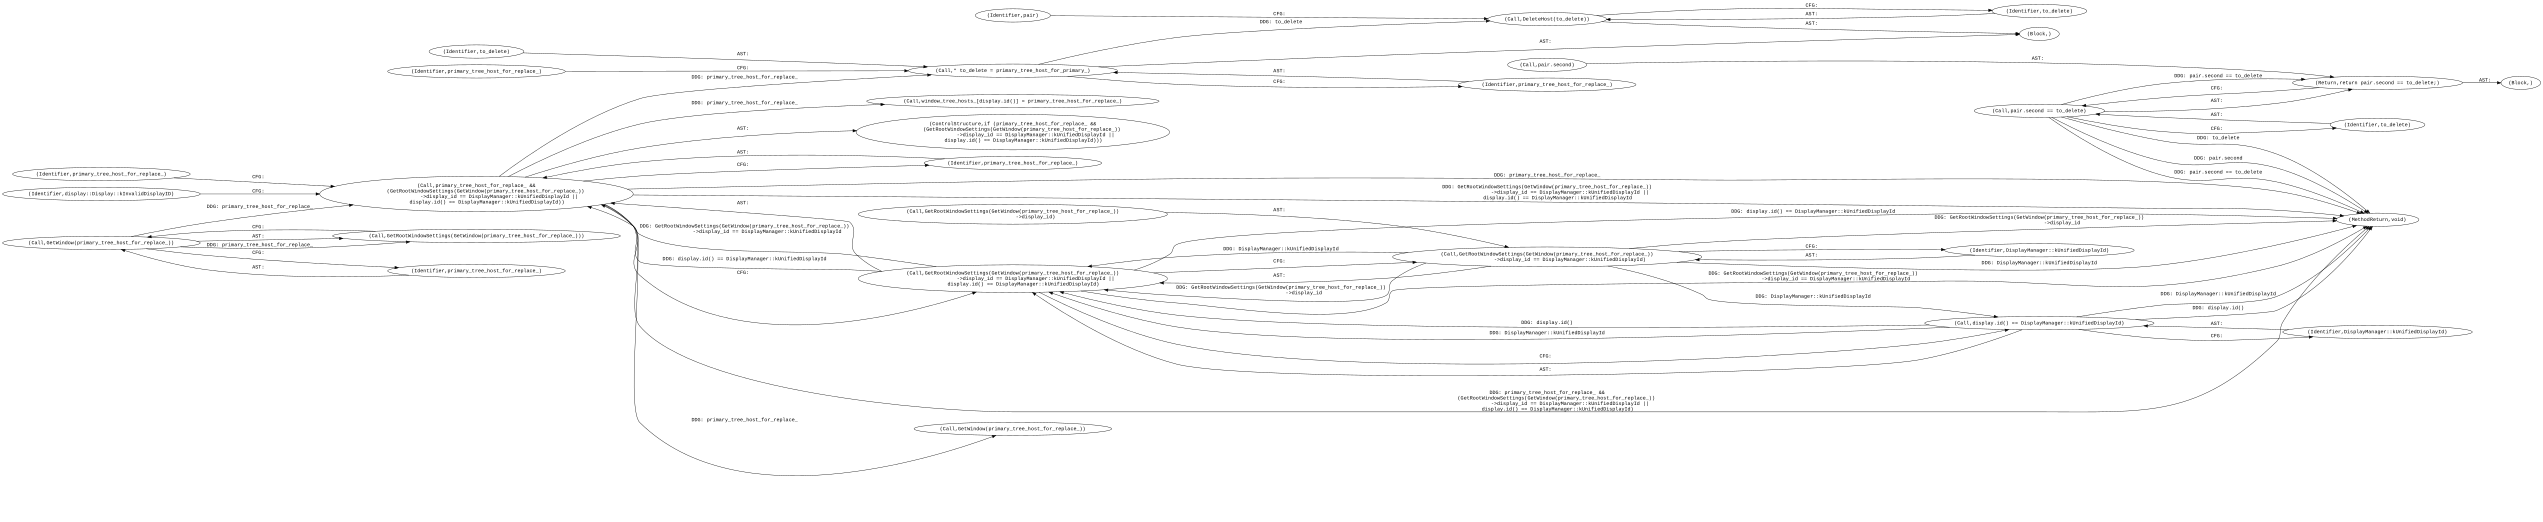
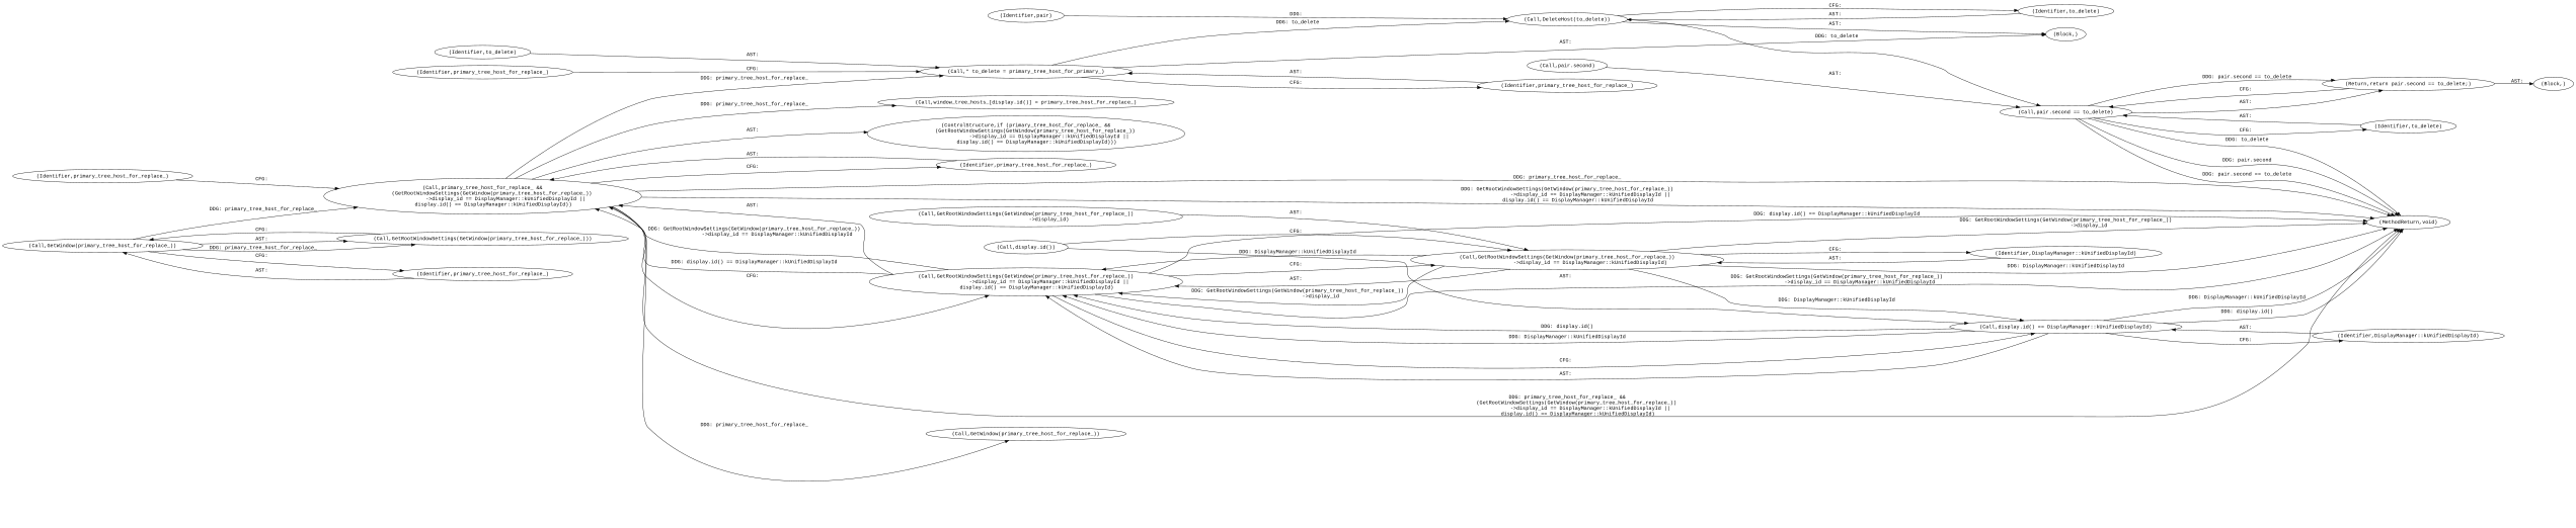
  digraph {
    fontname="Liberation Mono"
    rankdir=LR
    node [fontname="Liberation Mono"]
    edge [fontname="Liberation Mono"]
    n1 [label="(Call,* to_delete = primary_tree_host_for_primary_)"]
    n2 [label="(Call,DeleteHost(to_delete))"]
    n3 [label="(Block,)"]
    n4 [label="(Identifier,primary_tree_host_for_replace_)"]
    n5 [label="(Call,pair.second == to_delete)"]
    n6 [label="(Identifier,to_delete)"]
    n7 [label="(Call,primary_tree_host_for_replace_ &&\n      (GetRootWindowSettings(GetWindow(primary_tree_host_for_replace_))\n               ->display_id == DisplayManager::kUnifiedDisplayId ||\n       display.id() == DisplayManager::kUnifiedDisplayId))"]
    n8 [label="(Call,GetRootWindowSettings(GetWindow(primary_tree_host_for_replace_))\n               ->display_id == DisplayManager::kUnifiedDisplayId ||\n       display.id() == DisplayManager::kUnifiedDisplayId)"]
    n9 [label="(Call,GetWindow(primary_tree_host_for_replace_))"]
    n10 [label="(Call,window_tree_hosts_[display.id()] = primary_tree_host_for_replace_)"]
    n11 [label="(ControlStructure,if (primary_tree_host_for_replace_ &&\n      (GetRootWindowSettings(GetWindow(primary_tree_host_for_replace_))\n               ->display_id == DisplayManager::kUnifiedDisplayId ||\n       display.id() == DisplayManager::kUnifiedDisplayId)))"]
    n12 [label="(MethodReturn,void)"]
    n13 [label="(Identifier,primary_tree_host_for_replace_)"]
    n14 [label="(Call,GetRootWindowSettings(GetWindow(primary_tree_host_for_replace_))\n               ->display_id == DisplayManager::kUnifiedDisplayId)"]
    n15 [label="(Call,display.id() == DisplayManager::kUnifiedDisplayId)"]
    n16 [label="(Call,GetWindow(primary_tree_host_for_replace_))"]
    n17 [label="(Call,GetRootWindowSettings(GetWindow(primary_tree_host_for_replace_)))"]
    n18 [label="(Identifier,primary_tree_host_for_replace_)"]
    n19 [label="(Identifier,DisplayManager::kUnifiedDisplayId)"]
    n20 [label="(Identifier,DisplayManager::kUnifiedDisplayId)"]
    n21 [label="(Return,return pair.second == to_delete;)"]
    n22 [label="(Identifier,to_delete)"]
    n23 [label="(Block,)"]
    n24 [label="(Identifier,to_delete)"]
    n25 [label="(Identifier,primary_tree_host_for_replace_)"]
    n26 [label="(Identifier,pair)"]
-   n27 [label="(Identifier,display::Display::kInvalidDisplayID)"]
    n28 [label="(Call,GetRootWindowSettings(GetWindow(primary_tree_host_for_replace_))\n               ->display_id)"]
    n29 [label="(Call,pair.second)"]
+   n30 [label="(Call,display.id())"]
    n31 [label="(Identifier,primary_tree_host_for_replace_)"]
    n1 -> n2 [label="DDG: to_delete"]
    n1 -> n3 [label="AST: "]
    n1 -> n4 [label="CFG: "]
    n2 -> n3 [label="AST: "]
+   n2 -> n5 [label="DDG: to_delete"]
    n2 -> n6 [label="CFG: "]
    n4 -> n1 [label="AST: "]
    n5 -> n12 [label="DDG: to_delete"]
    n5 -> n12 [label="DDG: pair.second"]
    n5 -> n12 [label="DDG: pair.second == to_delete"]
    n5 -> n21 [label="AST: "]
    n5 -> n21 [label="DDG: pair.second == to_delete"]
    n5 -> n22 [label="CFG: "]
    n6 -> n2 [label="AST: "]
    n7 -> n1 [label="DDG: primary_tree_host_for_replace_"]
    n7 -> n8 [label="CFG: "]
    n7 -> n9 [label="DDG: primary_tree_host_for_replace_"]
    n7 -> n10 [label="DDG: primary_tree_host_for_replace_"]
    n7 -> n11 [label="AST: "]
    n7 -> n12 [label="DDG: primary_tree_host_for_replace_ &&\n      (GetRootWindowSettings(GetWindow(primary_tree_host_for_replace_))\n               ->display_id == DisplayManager::kUnifiedDisplayId ||\n       display.id() == DisplayManager::kUnifiedDisplayId)"]
    n7 -> n12 [label="DDG: primary_tree_host_for_replace_"]
    n7 -> n12 [label="DDG: GetRootWindowSettings(GetWindow(primary_tree_host_for_replace_))\n               ->display_id == DisplayManager::kUnifiedDisplayId ||\n       display.id() == DisplayManager::kUnifiedDisplayId"]
    n7 -> n13 [label="CFG: "]
    n8 -> n7 [label="AST: "]
    n8 -> n7 [label="DDG: GetRootWindowSettings(GetWindow(primary_tree_host_for_replace_))\n               ->display_id == DisplayManager::kUnifiedDisplayId"]
    n8 -> n7 [label="DDG: display.id() == DisplayManager::kUnifiedDisplayId"]
    n8 -> n12 [label="DDG: GetRootWindowSettings(GetWindow(primary_tree_host_for_replace_))\n               ->display_id == DisplayManager::kUnifiedDisplayId"]
    n8 -> n12 [label="DDG: display.id() == DisplayManager::kUnifiedDisplayId"]
    n8 -> n14 [label="CFG: "]
    n8 -> n15 [label="CFG: "]
    n13 -> n7 [label="AST: "]
    n14 -> n8 [label="AST: "]
    n14 -> n8 [label="DDG: GetRootWindowSettings(GetWindow(primary_tree_host_for_replace_))\n               ->display_id"]
    n14 -> n8 [label="DDG: DisplayManager::kUnifiedDisplayId"]
    n14 -> n12 [label="DDG: GetRootWindowSettings(GetWindow(primary_tree_host_for_replace_))\n               ->display_id"]
    n14 -> n12 [label="DDG: DisplayManager::kUnifiedDisplayId"]
    n14 -> n15 [label="DDG: DisplayManager::kUnifiedDisplayId"]
    n14 -> n19 [label="CFG: "]
    n15 -> n8 [label="AST: "]
    n15 -> n8 [label="DDG: display.id()"]
    n15 -> n8 [label="DDG: DisplayManager::kUnifiedDisplayId"]
    n15 -> n12 [label="DDG: display.id()"]
    n15 -> n12 [label="DDG: DisplayManager::kUnifiedDisplayId"]
    n15 -> n20 [label="CFG: "]
    n16 -> n7 [label="DDG: primary_tree_host_for_replace_"]
    n16 -> n17 [label="AST: "]
    n16 -> n17 [label="DDG: primary_tree_host_for_replace_"]
    n16 -> n18 [label="CFG: "]
    n17 -> n16 [label="CFG: "]
    n18 -> n16 [label="AST: "]
    n19 -> n14 [label="AST: "]
    n20 -> n15 [label="AST: "]
    n21 -> n5 [label="CFG: "]
    n21 -> n23 [label="AST: "]
    n22 -> n5 [label="AST: "]
    n24 -> n1 [label="AST: "]
    n25 -> n1 [label="CFG: "]
-   n26 -> n2 [label="CFG: "]
-   n27 -> n7 [label="CFG: "]
+   n26 -> n2 [label="DDG: "]
    n28 -> n14 [label="AST: "]
-   n29 -> n21 [label="AST: "]
+   n29 -> n5 [label="AST: "]
+   n30 -> n14 [label="CFG: "]
+   n30 -> n15 [label="AST: "]
    n31 -> n7 [label="CFG: "]
  }
